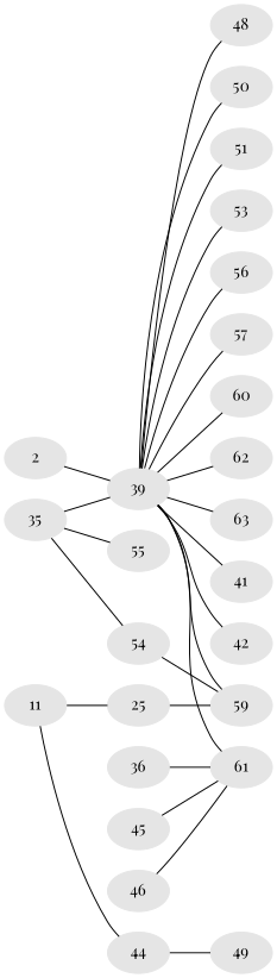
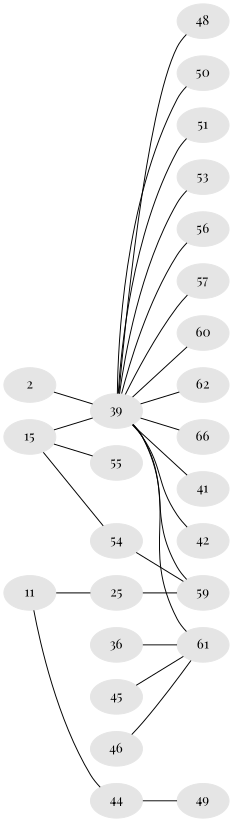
  graph {
    fontname="Playfair Display"
    rankdir=LR
    node [color=gray90 fontname="Playfair Display" style=filled]
    edge [fontname="Playfair Display"]
    2 [super="+1"]
    39 [super="+38"]
    59 [super="+58+7"]
    61 [super="+6+34"]
    41
    42 [super="+28+30"]
    48
    50 [super="+27+35"]
    51
    53
    56
    57 [super="+52"]
    60
    62 [super="+19"]
-   63
+   63 [label=66]
    54 [super="+40+9+43"]
    25 [super="+12"]
    11
    44 [super="+33"]
    49 [super="+32"]
-   15 [label=35]
+   15
    55
    36
    45
    46
    2 -- 39 [weight=2]
    39 -- 59
    39 -- 61 [weight=3]
    39 -- 41
    39 -- 42
    39 -- 48
    39 -- 50
    39 -- 51
    39 -- 53
    39 -- 56
    39 -- 57
    39 -- 60
    39 -- 62
    39 -- 63
    54 -- 59 [weight=2]
    25 -- 59
    11 -- 25 [weight=2]
    11 -- 44
    44 -- 49
    15 -- 39 [weight=4]
    15 -- 54
    15 -- 55
    36 -- 61
    45 -- 61
    46 -- 61
  }
